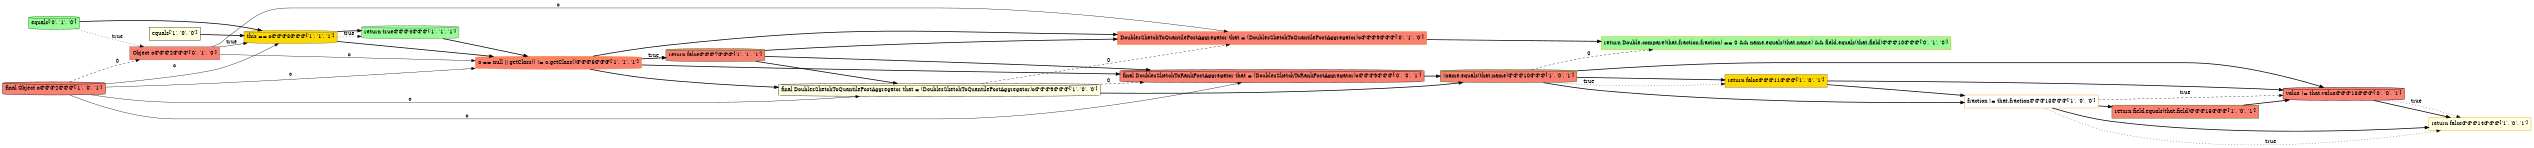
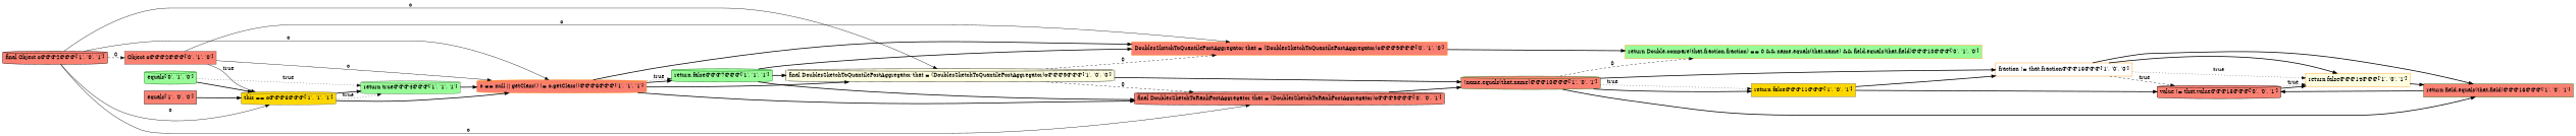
  digraph {
    rankdir=LR
    node [color=darkorange fillcolor=salmon shape=cylinder style=filled]
    edge [style=bold]
    n1 [color=darkgreen fillcolor=palegreen label="equals['0', '1', '0']"]
    n2 [color=gray40 fillcolor=gold label="this == o@@@3@@@['1', '1', '1']"]
    n3 [color=gray40 label="Object o@@@2@@@['0', '1', '0']" shape=box]
    n4 [label="o == null || getClass() != o.getClass()@@@6@@@['1', '1', '1']"]
    n5 [color=gray40 fillcolor=palegreen label="return true@@@4@@@['1', '1', '1']"]
    n6 [label="DoublesSketchToQuantilePostAggregator that = (DoublesSketchToQuantilePostAggregator)o@@@9@@@['0', '1', '0']" shape=box]
-   n7 [color=darkgreen label="return false@@@7@@@['1', '1', '1']"]
+   n7 [color=darkgreen fillcolor=palegreen label="return false@@@7@@@['1', '1', '1']"]
    n8 [color=black fillcolor=lightyellow label="final DoublesSketchToQuantilePostAggregator that = (DoublesSketchToQuantilePostAggregator)o@@@9@@@['1', '0', '0']"]
    n9 [color=black label="final DoublesSketchToRankPostAggregator that = (DoublesSketchToRankPostAggregator)o@@@9@@@['0', '0', '1']"]
    n10 [color=darkgreen label="!name.equals(that.name)@@@10@@@['1', '0', '1']"]
    n11 [fillcolor=palegreen label="return Double.compare(that.fraction,fraction) == 0 && name.equals(that.name) && field.equals(that.field)@@@10@@@['0', '1', '0']" shape=box]
    n12 [color=gray40 fillcolor=gold label="return false@@@11@@@['1', '0', '1']" shape=box]
    n13 [fillcolor=white label="fraction != that.fraction@@@13@@@['1', '0', '0']" shape=box]
    n14 [color=black label="value != that.value@@@13@@@['0', '0', '1']"]
    n15 [fillcolor=lightyellow label="return false@@@14@@@['1', '0', '1']" shape=box]
    n16 [color=darkgreen label="return field.equals(that.field)@@@16@@@['1', '0', '1']" shape=box]
    n17 [color=black label="final Object o@@@2@@@['1', '0', '1']"]
-   n18 [color=black fillcolor=lightyellow label="equals['1', '0', '0']" shape=box]
+   n18 [color=black label="equals['1', '0', '0']" shape=box]
    n1 -> n2
-   n1 -> n3 [label=true style=dotted]
+   n1 -> n5 [label=true style=dotted]
    n2 -> n4
    n2 -> n5 [label=true style=dotted]
    n2 -> n5
    n3 -> n2 [label=true style=solid]
    n3 -> n4 [label=o style=solid]
    n3 -> n6 [label=o style=solid]
    n4 -> n6
    n4 -> n7 [label=true style=dotted]
    n4 -> n7
    n4 -> n8
    n4 -> n9
    n5 -> n4
    n6 -> n11
    n7 -> n6
    n7 -> n8
    n7 -> n9
    n8 -> n6 [label=0 style=dashed]
    n8 -> n9 [label=0 style=dashed]
    n8 -> n10
    n9 -> n10
    n10 -> n11 [label=0 style=dashed]
    n10 -> n12
    n10 -> n12 [label=true style=dotted]
    n10 -> n13
-   n10 -> n14
+   n10 -> n16
    n12 -> n13
    n12 -> n14
    n13 -> n14 [label=true style=dashed]
    n13 -> n15
    n13 -> n15 [label=true style=dotted]
    n13 -> n16
    n14 -> n15 [label=true style=dotted]
    n14 -> n15
+   n15 -> n16
    n16 -> n14
    n17 -> n2 [label=o style=solid]
    n17 -> n3 [label=0 style=dashed]
    n17 -> n4 [label=o style=solid]
    n17 -> n8 [label=o style=solid]
    n17 -> n9 [label=o style=solid]
    n18 -> n2
  }
